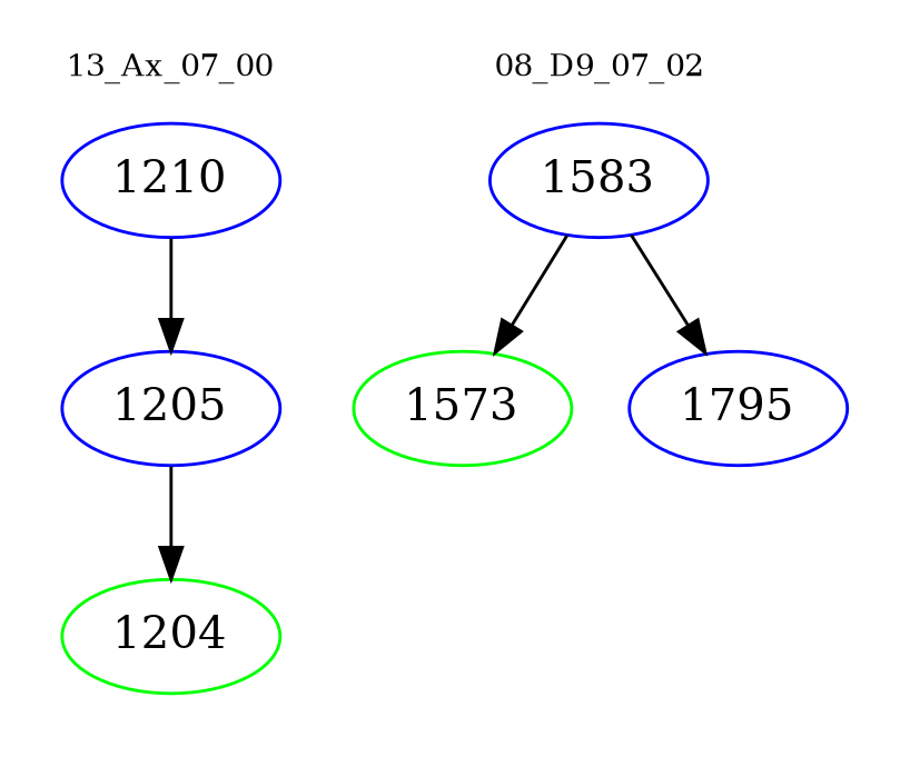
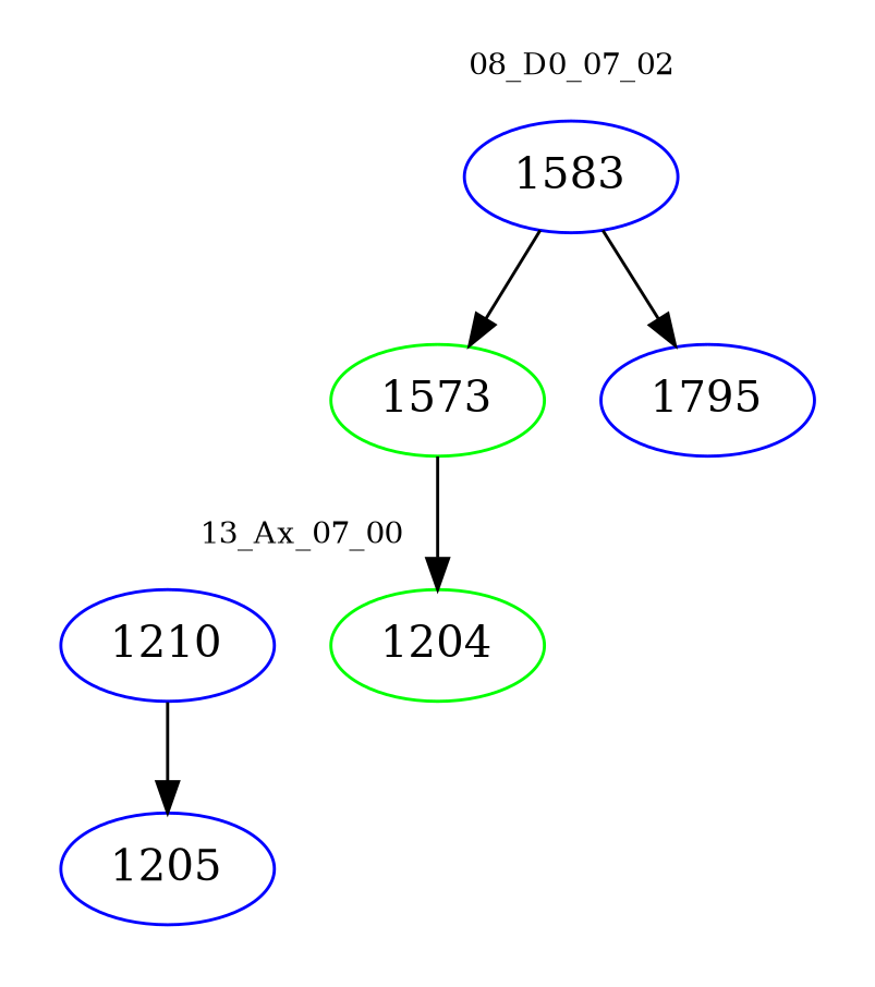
  digraph {
    node [color=blue]
    edge [color=black]
    n1 [label=1205]
    n2 [color=green label=1204]
    n3 [label=1210]
    n4 [label=1583]
    n5 [color=green label=1573]
    n6 [label=1795]
    subgraph cluster_1 {
      color=white
      fontsize=10
      label="13_Ax_07_00"
      n1
      n2
      n3
    }
    subgraph cluster_2 {
      color=white
      fontsize=10
-     label="08_D9_07_02"
+     label="08_D0_07_02"
      n4
      n5
      n6
    }
-   n1 -> n2
+   n5 -> n2
    n3 -> n1
    n4 -> n5
    n4 -> n6
  }
